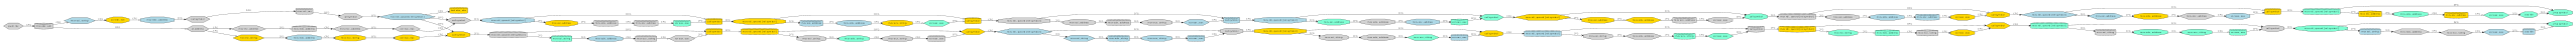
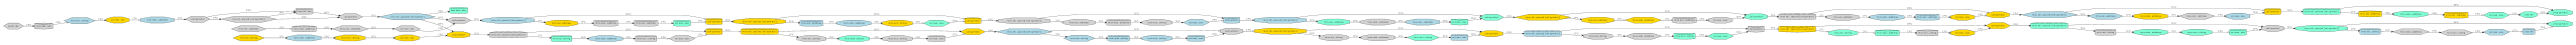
  digraph {
    fontname=Montserrat
    rankdir=LR
    node [fillcolor=lightgrey fontname=Montserrat shape=octagon style=filled]
    edge [arrowhead=vee fontname=Montserrat]
    n1 [label="push rbx" shape=hexagon]
    n2 [label="mov ebx , edi" shape=cylinder]
    n3 [fillcolor=lightblue label="mov esi , string" shape=hexagon]
-   n4 [label="je address" shape=hexagon]
    n5 [fillcolor=gold label="xor edi , edi"]
    n6 [label="mov esi , address" shape=hexagon]
    n7 [fillcolor=gold label="mov esi , string" shape=hexagon]
    n8 [fillcolor=lightblue label="mov edx , address"]
    n9 [label="call symbol" shape=hexagon]
+   n10 [label="mov rsi , qword [ rel symbol ]" shape=hexagon]
    n11 [label="mov rdi , rax" shape=cylinder]
    n12 [label="call symbol" shape=hexagon]
    n13 [fillcolor=lightblue label="mov rdi , qword [ rel symbol ]" shape=hexagon]
-   n14 [fillcolor=gold label="test ebx , ebx" shape=cylinder]
+   n14 [fillcolor=aquamarine label="test ebx , ebx" shape=cylinder]
    n15 [label="call symbol" shape=hexagon]
    n16 [fillcolor=gold label="call symbol"]
    n17 [fillcolor=lightblue label="mov rdi , qword [ rel symbol ]"]
    n18 [label="mov rdi , qword [ rel symbol ]" shape=cylinder]
    n19 [label="mov edx , address" shape=cylinder]
    n20 [fillcolor=lightblue label="mov edx , address"]
    n21 [label="mov ecx , address" shape=hexagon]
    n22 [fillcolor=gold label="mov ecx , string"]
    n23 [label="xor eax , eax" shape=hexagon]
    n24 [fillcolor=gold label="mov esi , address"]
    n25 [fillcolor=gold label="call symbol" shape=cylinder]
    n26 [label="mov edx , address" shape=cylinder]
    n27 [fillcolor=gold label="mov rdi , qword [ rel symbol ]"]
    n28 [label="mov ecx , address" shape=cylinder]
    n29 [fillcolor=aquamarine label="xor eax , eax" shape=cylinder]
    n30 [fillcolor=lightblue label="mov esi , address" shape=cylinder]
    n31 [fillcolor=gold label="call symbol" shape=cylinder]
    n32 [fillcolor=lightblue label="mov edx , address"]
    n33 [label="mov rdi , qword [ rel symbol ]"]
    n34 [fillcolor=gold label="mov ecx , string"]
    n35 [fillcolor=aquamarine label="xor eax , eax" shape=hexagon]
    n36 [label="mov esi , address"]
    n37 [fillcolor=lightblue label="call symbol" shape=cylinder]
    n38 [label="mov edx , address" shape=cylinder]
    n39 [fillcolor=lightblue label="mov rdi , qword [ rel symbol ]"]
    n40 [label="mov ecx , string"]
    n41 [fillcolor=lightblue label="xor eax , eax" shape=hexagon]
    n42 [fillcolor=aquamarine label="mov esi , address"]
    n43 [fillcolor=aquamarine label="call symbol" shape=hexagon]
    n44 [label="mov edx , address"]
    n45 [fillcolor=gold label="mov rdi , qword [ rel symbol ]" shape=hexagon]
    n46 [fillcolor=lightblue label="mov ecx , address"]
    n47 [fillcolor=aquamarine label="xor eax , eax" shape=cylinder]
    n48 [fillcolor=gold label="mov esi , address"]
    n49 [fillcolor=aquamarine label="call symbol"]
    n50 [fillcolor=gold label="mov edx , address" shape=hexagon]
    n51 [label="mov rdi , qword [ rel symbol ]" shape=cylinder]
    n52 [label="mov ecx , address" shape=cylinder]
    n53 [label="xor eax , eax"]
    n54 [label="mov esi , address"]
    n55 [fillcolor=gold label="call symbol"]
    n56 [fillcolor=lightblue label="mov edx , address"]
    n57 [fillcolor=lightblue label="mov rdi , qword [ rel symbol ]" shape=hexagon]
    n58 [fillcolor=lightblue label="mov ecx , address" shape=cylinder]
    n59 [fillcolor=gold label="xor eax , eax"]
    n60 [fillcolor=lightblue label="mov esi , address" shape=hexagon]
    n61 [fillcolor=gold label="call symbol" shape=cylinder]
    n62 [fillcolor=gold label="mov edx , address"]
    n63 [fillcolor=aquamarine label="mov rdi , qword [ rel symbol ]" shape=cylinder]
    n64 [label="mov ecx , address" shape=hexagon]
    n65 [fillcolor=lightblue label="xor eax , eax"]
    n66 [fillcolor=gold label="mov esi , address" shape=cylinder]
    n67 [fillcolor=aquamarine label="jmp symbol"]
    n68 [fillcolor=aquamarine label="mov edx , address"]
    n69 [fillcolor=gold label="mov ecx , address" shape=cylinder]
    n70 [fillcolor=aquamarine label="xor eax , eax" shape=hexagon]
    n71 [fillcolor=aquamarine label="pop rbx"]
    n72 [fillcolor=gold label="xor eax , eax"]
    n73 [fillcolor=aquamarine label="mov esi , string" shape=cylinder]
    n74 [fillcolor=gold label="call symbol" shape=cylinder]
    n75 [fillcolor=lightblue label="mov edx , address"]
    n76 [fillcolor=gold label="mov rdi , qword [ rel symbol ]" shape=cylinder]
    n77 [label="mov ecx , string" shape=cylinder]
    n78 [label="xor eax , eax" shape=hexagon]
    n79 [label="mov esi , string"]
    n80 [fillcolor=gold label="call symbol" shape=hexagon]
    n81 [fillcolor=aquamarine label="mov edx , string"]
    n82 [fillcolor=lightblue label="mov rdi , qword [ rel symbol ]" shape=hexagon]
    n83 [label="mov ecx , string"]
    n84 [label="xor eax , eax" shape=cylinder]
    n85 [fillcolor=lightblue label="mov esi , string" shape=hexagon]
    n86 [label="call symbol"]
    n87 [fillcolor=lightblue label="mov edx , string" shape=cylinder]
    n88 [fillcolor=gold label="mov rdi , qword [ rel symbol ]"]
    n89 [fillcolor=lightblue label="mov ecx , string"]
    n90 [fillcolor=lightblue label="xor eax , eax" shape=cylinder]
    n91 [label="mov esi , string"]
    n92 [fillcolor=gold label="call symbol"]
    n93 [label="mov edx , address"]
    n94 [fillcolor=lightblue label="mov rdi , qword [ rel symbol ]" shape=cylinder]
    n95 [fillcolor=aquamarine label="mov ecx , string" shape=hexagon]
    n96 [fillcolor=lightblue label="xor eax , eax" shape=cylinder]
    n97 [label="mov esi , string"]
    n98 [label="call symbol" shape=cylinder]
    n99 [label="mov edx , address" shape=hexagon]
    n100 [fillcolor=gold label="mov rdi , qword [ rel symbol ]" shape=cylinder]
    n101 [fillcolor=aquamarine label="mov ecx , string" shape=cylinder]
    n102 [fillcolor=aquamarine label="xor eax , eax" shape=hexagon]
    n103 [fillcolor=aquamarine label="mov esi , string"]
    n104 [fillcolor=gold label="call symbol" shape=hexagon]
    n105 [fillcolor=aquamarine label="mov edx , address" shape=cylinder]
    n106 [fillcolor=aquamarine label="mov rdi , qword [ rel symbol ]" shape=cylinder]
    n107 [label="mov ecx , string" shape=cylinder]
    n108 [fillcolor=gold label="xor eax , eax"]
    n109 [label="mov esi , string" shape=cylinder]
    n110 [label="call symbol"]
    n111 [fillcolor=aquamarine label="mov edx , address"]
    n112 [fillcolor=aquamarine label="mov rdi , qword [ rel symbol ]"]
    n113 [fillcolor=aquamarine label="mov ecx , string"]
    n114 [fillcolor=aquamarine label="xor eax , eax" shape=cylinder]
    n115 [fillcolor=lightblue label="mov esi , string" shape=cylinder]
    n116 [fillcolor=aquamarine label="jmp symbol"]
    n117 [label="mov edx , address" shape=hexagon]
    n118 [label="mov ecx , string" shape=hexagon]
    n119 [fillcolor=lightblue label="xor eax , eax" shape=hexagon]
    n120 [fillcolor=lightblue label="pop rbx" shape=cylinder]
    n1 -> n2 [arrowhead=normal label=CFG]
    n2 -> n3 [arrowhead=onormal label=CFG]
-   n2 -> n4 [arrowhead=onormal label=DFG]
    n3 -> n5 [arrowhead=normal label=CFG]
-   n4 -> n6 [arrowhead=normal label=CFG]
-   n4 -> n7 [arrowhead=onormal label=CFG]
    n5 -> n8 [arrowhead=onormal label=CFG]
    n6 -> n19 [arrowhead=onormal label=CFG]
    n7 -> n20 [arrowhead=normal label=CFG]
    n8 -> n9 [arrowhead=normal label=CFG]
+   n9 -> n10 [label=CFG]
    n9 -> n11 [arrowhead=normal label=DFG]
+   n10 -> n11 [arrowhead=normal label=CFG]
+   n10 -> n12 [arrowhead=normal label=DFG]
    n11 -> n12 [arrowhead=normal label=DFG]
    n12 -> n13 [label=CFG]
    n13 -> n14 [label=CFG]
    n13 -> n15 [label=DFG]
    n13 -> n16 [label=DFG]
    n15 -> n17 [arrowhead=normal label=CFG]
    n16 -> n18 [arrowhead=normal label=CFG]
    n17 -> n24 [arrowhead=normal label=CFG]
    n17 -> n25 [arrowhead=onormal label=DFG]
    n18 -> n73 [label=CFG]
    n18 -> n74 [label=DFG]
    n19 -> n21 [label=CFG]
    n20 -> n22 [label=CFG]
    n21 -> n23 [label=CFG]
    n22 -> n72 [label=CFG]
    n23 -> n15 [label=CFG]
    n24 -> n26 [arrowhead=normal label=CFG]
    n25 -> n27 [arrowhead=normal label=CFG]
    n26 -> n28 [arrowhead=normal label=CFG]
    n27 -> n30 [label=CFG]
    n27 -> n31 [arrowhead=onormal label=DFG]
    n28 -> n29 [arrowhead=normal label=CFG]
    n29 -> n25 [arrowhead=onormal label=CFG]
    n30 -> n32 [arrowhead=onormal label=CFG]
    n31 -> n33 [label=CFG]
    n32 -> n34 [label=CFG]
    n33 -> n36 [arrowhead=onormal label=CFG]
    n33 -> n37 [label=DFG]
    n34 -> n35 [arrowhead=onormal label=CFG]
    n35 -> n31 [arrowhead=onormal label=CFG]
    n36 -> n38 [label=CFG]
    n37 -> n39 [label=CFG]
    n38 -> n40 [arrowhead=normal label=CFG]
    n39 -> n42 [label=CFG]
    n39 -> n43 [label=DFG]
    n40 -> n41 [arrowhead=normal label=CFG]
    n41 -> n37 [arrowhead=onormal label=CFG]
    n42 -> n44 [arrowhead=onormal label=CFG]
    n43 -> n45 [label=CFG]
    n44 -> n46 [arrowhead=onormal label=CFG]
    n45 -> n48 [label=CFG]
    n45 -> n49 [arrowhead=normal label=DFG]
    n46 -> n47 [label=CFG]
    n47 -> n43 [arrowhead=normal label=CFG]
    n48 -> n50 [arrowhead=onormal label=CFG]
    n49 -> n51 [label=CFG]
    n50 -> n52 [arrowhead=onormal label=CFG]
    n51 -> n54 [label=CFG]
    n51 -> n55 [arrowhead=onormal label=DFG]
    n52 -> n53 [arrowhead=normal label=CFG]
    n53 -> n49 [arrowhead=normal label=CFG]
    n54 -> n56 [arrowhead=normal label=CFG]
    n55 -> n57 [arrowhead=normal label=CFG]
    n56 -> n58 [label=CFG]
    n57 -> n60 [label=CFG]
    n57 -> n61 [arrowhead=onormal label=DFG]
    n58 -> n59 [label=CFG]
    n59 -> n55 [arrowhead=onormal label=CFG]
    n60 -> n62 [arrowhead=normal label=CFG]
    n61 -> n63 [label=CFG]
    n62 -> n64 [label=CFG]
    n63 -> n66 [arrowhead=onormal label=CFG]
    n63 -> n67 [label=DFG]
    n64 -> n65 [label=CFG]
    n65 -> n61 [arrowhead=normal label=CFG]
    n66 -> n68 [label=CFG]
    n68 -> n69 [label=CFG]
    n69 -> n70 [arrowhead=onormal label=CFG]
    n70 -> n71 [label=CFG]
    n71 -> n67 [label=CFG]
    n72 -> n16 [label=CFG]
    n73 -> n75 [arrowhead=normal label=CFG]
    n74 -> n76 [arrowhead=onormal label=CFG]
    n75 -> n77 [arrowhead=normal label=CFG]
    n76 -> n79 [label=CFG]
    n76 -> n80 [arrowhead=normal label=DFG]
    n77 -> n78 [arrowhead=onormal label=CFG]
    n78 -> n74 [arrowhead=onormal label=CFG]
    n79 -> n81 [label=CFG]
    n80 -> n82 [arrowhead=normal label=CFG]
    n81 -> n83 [arrowhead=normal label=CFG]
    n82 -> n85 [arrowhead=normal label=CFG]
    n82 -> n86 [arrowhead=onormal label=DFG]
    n83 -> n84 [arrowhead=normal label=CFG]
    n84 -> n80 [arrowhead=onormal label=CFG]
    n85 -> n87 [label=CFG]
    n86 -> n88 [arrowhead=onormal label=CFG]
    n87 -> n89 [arrowhead=onormal label=CFG]
    n88 -> n91 [arrowhead=normal label=CFG]
    n88 -> n92 [arrowhead=normal label=DFG]
    n89 -> n90 [label=CFG]
    n90 -> n86 [label=CFG]
    n91 -> n93 [arrowhead=normal label=CFG]
    n92 -> n94 [arrowhead=normal label=CFG]
    n93 -> n95 [arrowhead=normal label=CFG]
    n94 -> n97 [label=CFG]
    n94 -> n98 [arrowhead=normal label=DFG]
    n95 -> n96 [arrowhead=normal label=CFG]
    n96 -> n92 [arrowhead=onormal label=CFG]
    n97 -> n99 [label=CFG]
    n98 -> n100 [arrowhead=onormal label=CFG]
    n99 -> n101 [arrowhead=normal label=CFG]
    n100 -> n103 [arrowhead=onormal label=CFG]
    n100 -> n104 [label=DFG]
    n101 -> n102 [arrowhead=normal label=CFG]
    n102 -> n98 [label=CFG]
    n103 -> n105 [arrowhead=onormal label=CFG]
    n104 -> n106 [arrowhead=normal label=CFG]
    n105 -> n107 [label=CFG]
    n106 -> n109 [label=CFG]
    n106 -> n110 [label=DFG]
    n107 -> n108 [label=CFG]
    n108 -> n104 [label=CFG]
    n109 -> n111 [label=CFG]
    n110 -> n112 [arrowhead=normal label=CFG]
    n111 -> n113 [arrowhead=normal label=CFG]
    n112 -> n115 [arrowhead=normal label=CFG]
    n112 -> n116 [arrowhead=normal label=DFG]
    n113 -> n114 [arrowhead=onormal label=CFG]
    n114 -> n110 [label=CFG]
    n115 -> n117 [label=CFG]
    n117 -> n118 [arrowhead=normal label=CFG]
    n118 -> n119 [arrowhead=normal label=CFG]
    n119 -> n120 [arrowhead=onormal label=CFG]
    n120 -> n116 [arrowhead=onormal label=CFG]
  }
